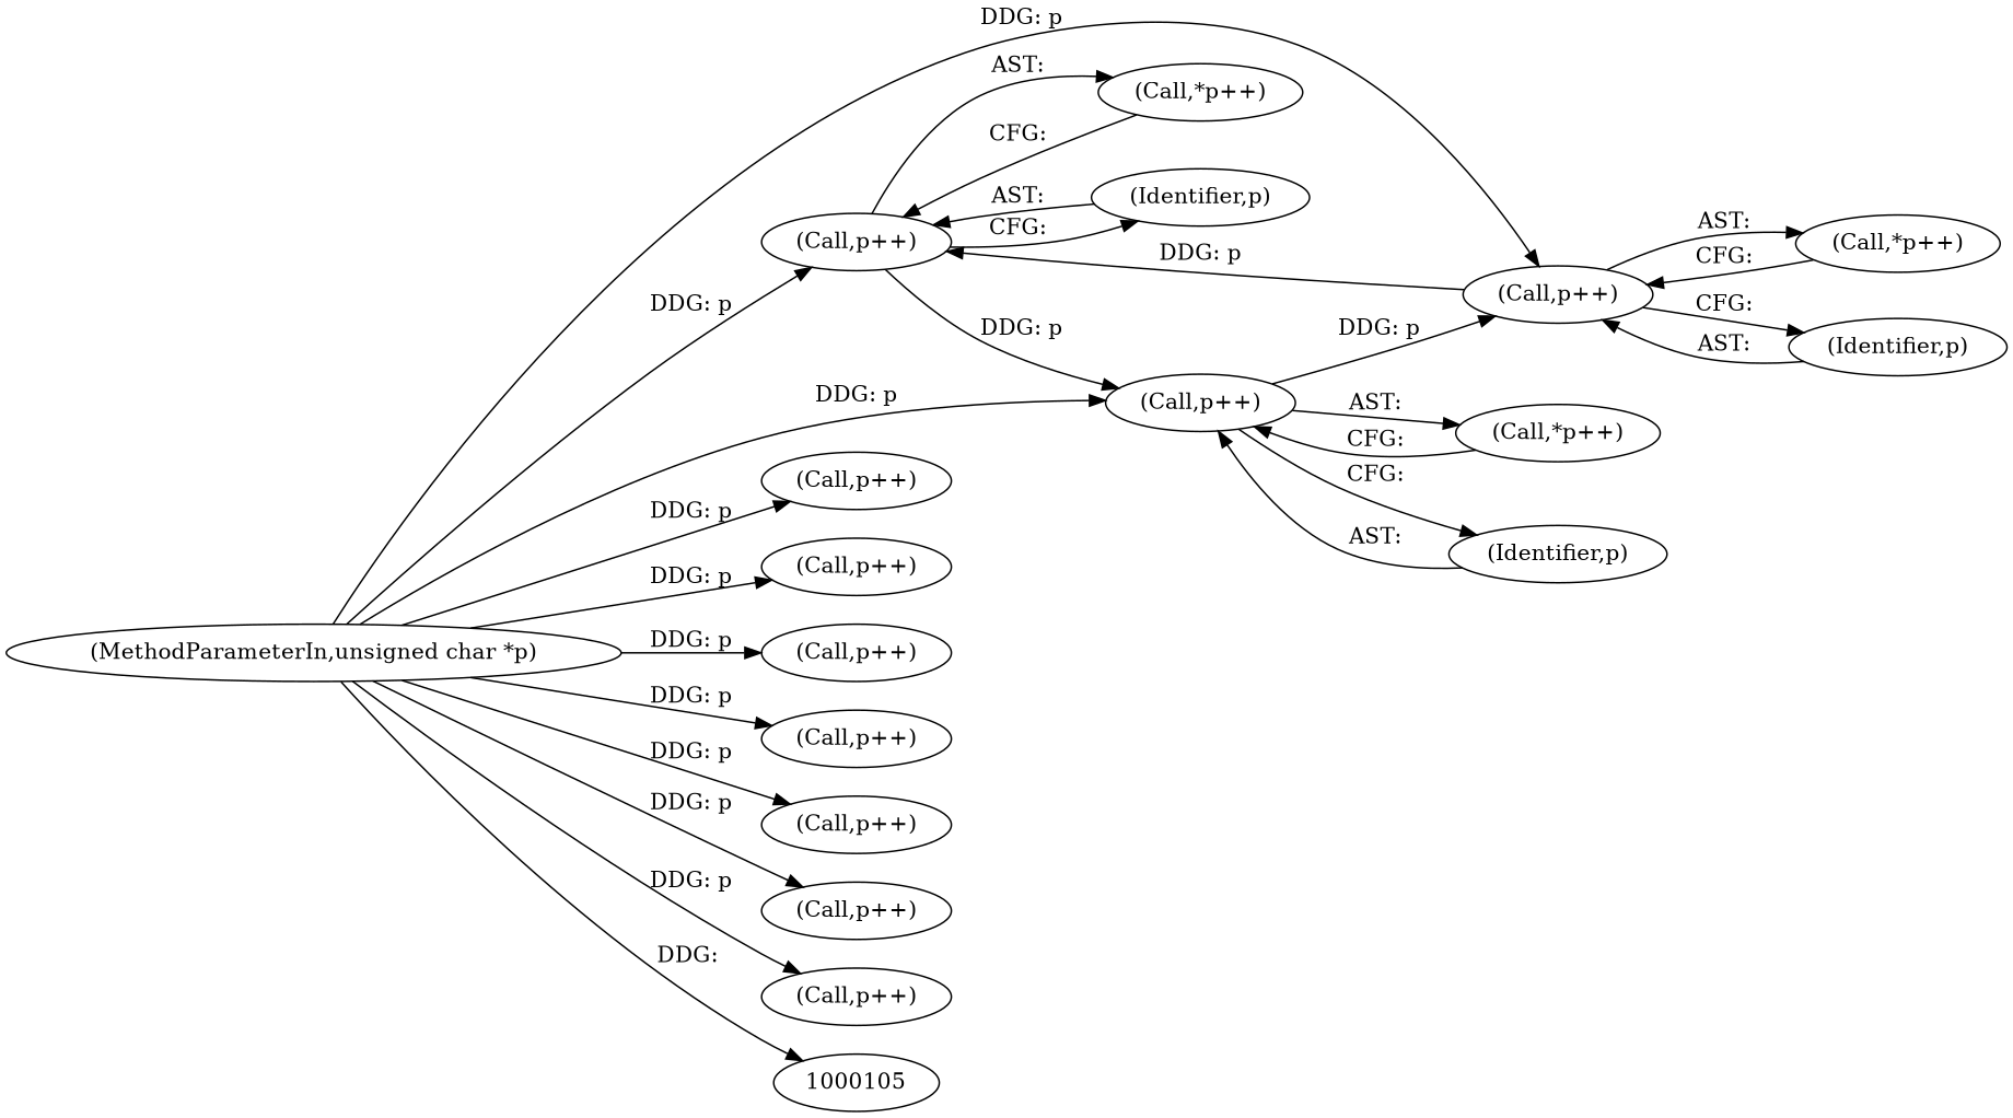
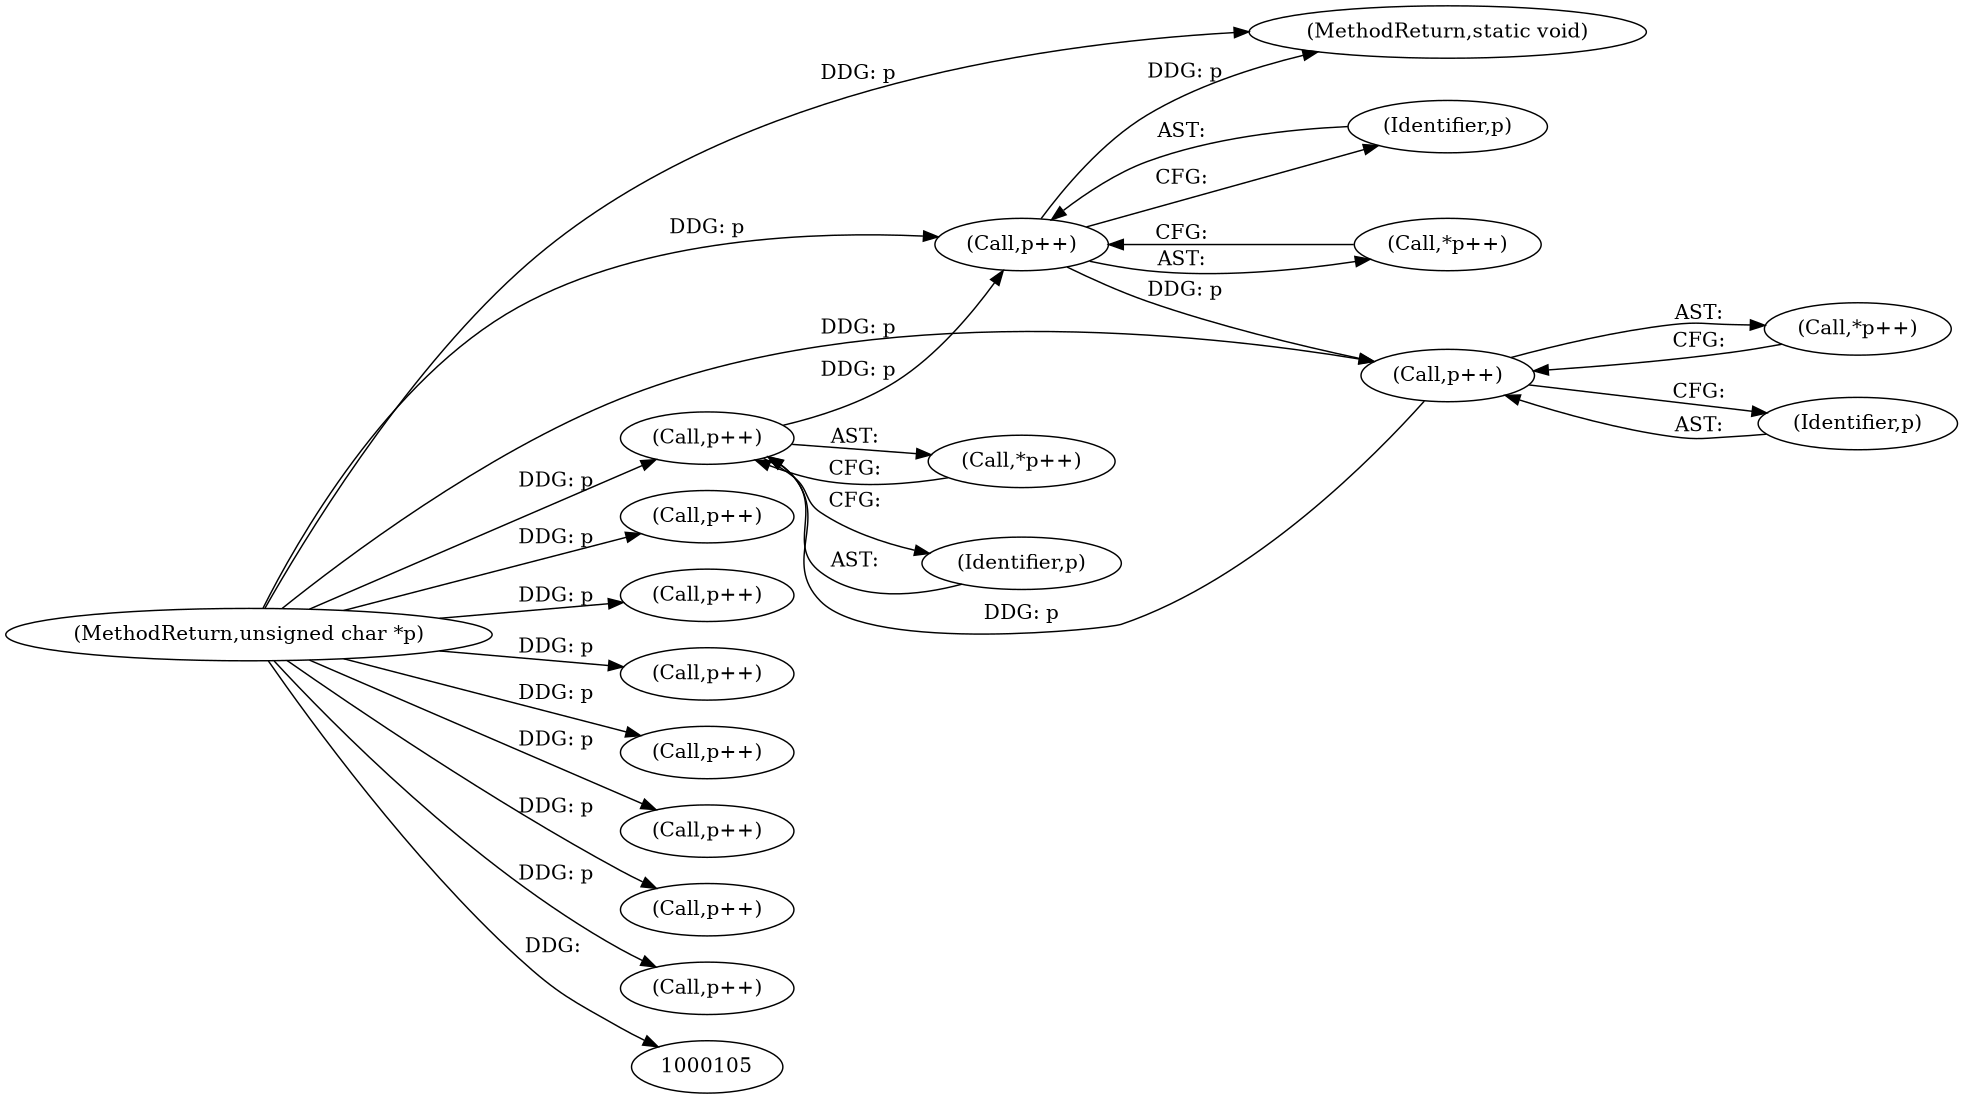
  digraph {
    rankdir=LR
    n1 [label="(Call,p++)"]
    n2 [label="(Call,p++)"]
    n3 [label="(Identifier,p)"]
    n4 [label="(Call,*p++)"]
    n5 [label="(Call,p++)"]
    n6 [label="(Call,*p++)"]
    n7 [label="(Identifier,p)"]
+   n8 [label="(MethodReturn,static void)"]
    n9 [label="(Call,*p++)"]
    n10 [label="(Identifier,p)"]
-   n11 [label="(MethodParameterIn,unsigned char *p)"]
+   n11 [label="(MethodReturn,unsigned char *p)"]
    n12 [label="(Call,p++)"]
    n13 [label="(Call,p++)"]
    n14 [label="(Call,p++)"]
    n15 [label="(Call,p++)"]
    n16 [label="(Call,p++)"]
    n17 [label="(Call,p++)"]
    n18 [label="(Call,p++)"]
    1000105
    n1 -> n2 [label="DDG: p"]
    n1 -> n3 [label="CFG: "]
    n1 -> n4 [label="AST: "]
    n2 -> n5 [label="DDG: p"]
    n2 -> n6 [label="AST: "]
    n2 -> n7 [label="CFG: "]
+   n2 -> n8 [label="DDG: p"]
    n3 -> n1 [label="AST: "]
    n4 -> n1 [label="CFG: "]
    n5 -> n1 [label="DDG: p"]
    n5 -> n9 [label="AST: "]
    n5 -> n10 [label="CFG: "]
    n6 -> n2 [label="CFG: "]
    n7 -> n2 [label="AST: "]
    n9 -> n5 [label="CFG: "]
    n10 -> n5 [label="AST: "]
    n11 -> n1 [label="DDG: p"]
    n11 -> n2 [label="DDG: p"]
    n11 -> n5 [label="DDG: p"]
+   n11 -> n8 [label="DDG: p"]
    n11 -> n12 [label="DDG: p"]
    n11 -> n13 [label="DDG: p"]
    n11 -> n14 [label="DDG: p"]
    n11 -> n15 [label="DDG: p"]
    n11 -> n16 [label="DDG: p"]
    n11 -> n17 [label="DDG: p"]
    n11 -> n18 [label="DDG: p"]
    n11 -> 1000105 [label="DDG: "]
  }
